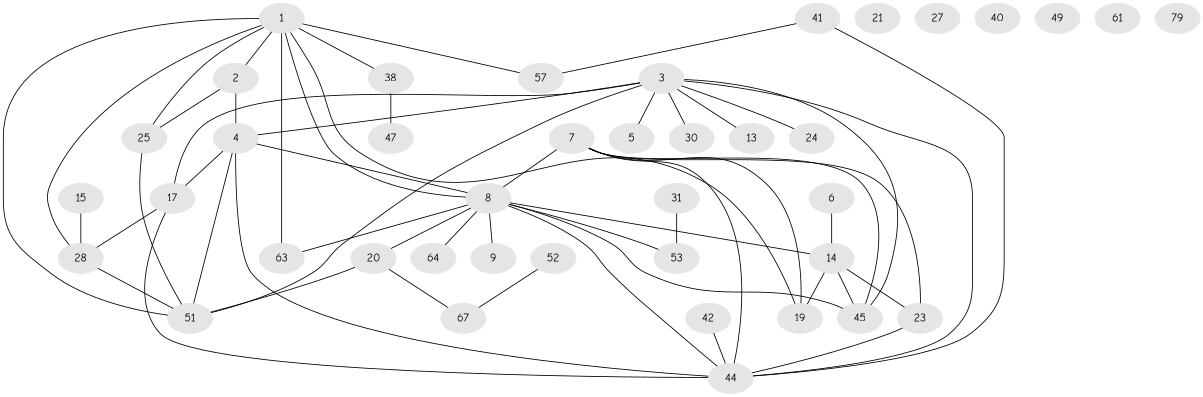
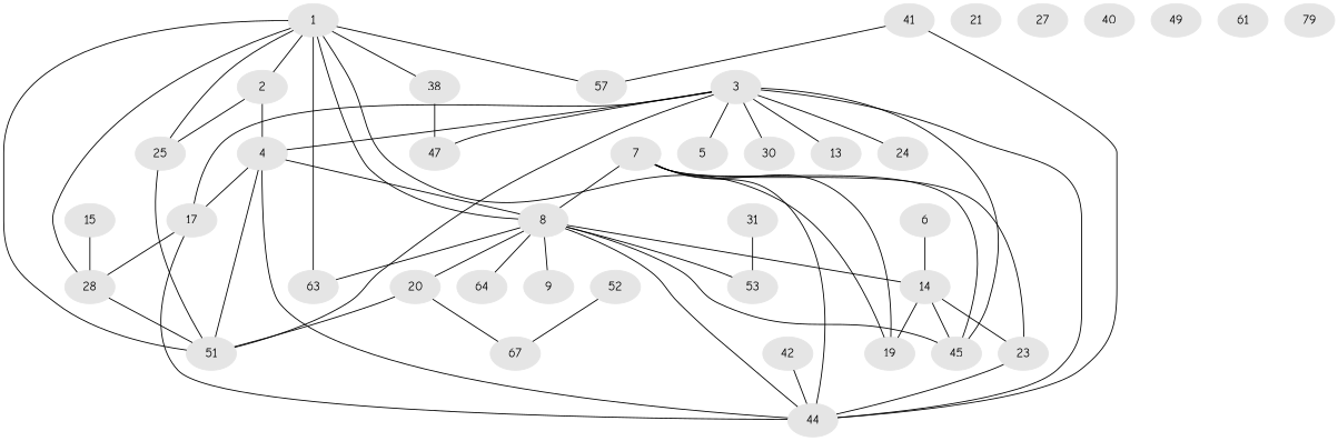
  graph {
    fontname="Comic Neue"
    node [color=gray90 fontname="Comic Neue" style=filled]
    edge [fontname="Comic Neue"]
    1 [super="+32+46+39"]
    2 [super="+30"]
    8 [super="+11"]
    19 [super="+22"]
    25
    28 [super="+60"]
    38 [super="+62+54"]
    51 [super="+65+59+58"]
    57
    63 [super="+76"]
    4 [super="+33+12"]
    44 [super="+81+71"]
    45 [super="+50"]
    14 [super="+36+68"]
    9
    20 [super="+34+78"]
    53 [super="+74"]
    64
    47
    17 [super="+35+48+37"]
    3 [super="+18+69"]
    5
    n23 [label=30]
    13
    24 [super="+29"]
    23 [super="+43"]
    6
    7 [super="+26"]
    67 [super="+80"]
    15
    21
    27 [super="+73"]
    31
    40
    41
    42
    49
    52 [super="+70"]
    61
    79
    1 -- 2
    1 -- 8
    1 -- 19
    1 -- 25
    1 -- 28
    1 -- 38
    1 -- 51
    1 -- 57
    1 -- 63
    2 -- 25
    2 -- 4
    8 -- 63 [weight=2]
    8 -- 44
    8 -- 45
    8 -- 14
    8 -- 9
    8 -- 20
    8 -- 53
    8 -- 64
    25 -- 51
    28 -- 51
    38 -- 47
    4 -- 8
    4 -- 51
    4 -- 44
    4 -- 17
    14 -- 19
    14 -- 45
    14 -- 23
    20 -- 51
    20 -- 67
    17 -- 28
    17 -- 44
    3 -- 51 [weight=2]
    3 -- 4
    3 -- 44
    3 -- 45
+   3 -- 47
    3 -- 17
    3 -- 5
    3 -- n23
    3 -- 13
    3 -- 24 [weight=2]
    23 -- 44
    6 -- 14
    7 -- 8
    7 -- 19
    7 -- 44
    7 -- 45
    7 -- 23
    15 -- 28
    31 -- 53
    41 -- 57
    41 -- 44
    42 -- 44
    52 -- 67
  }
